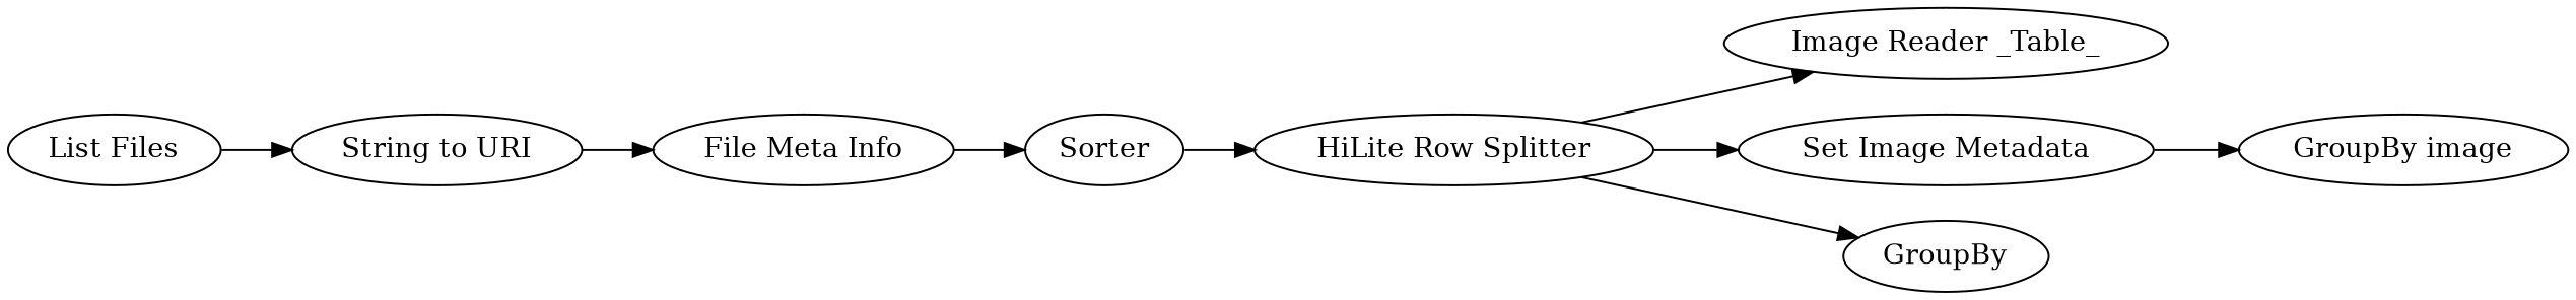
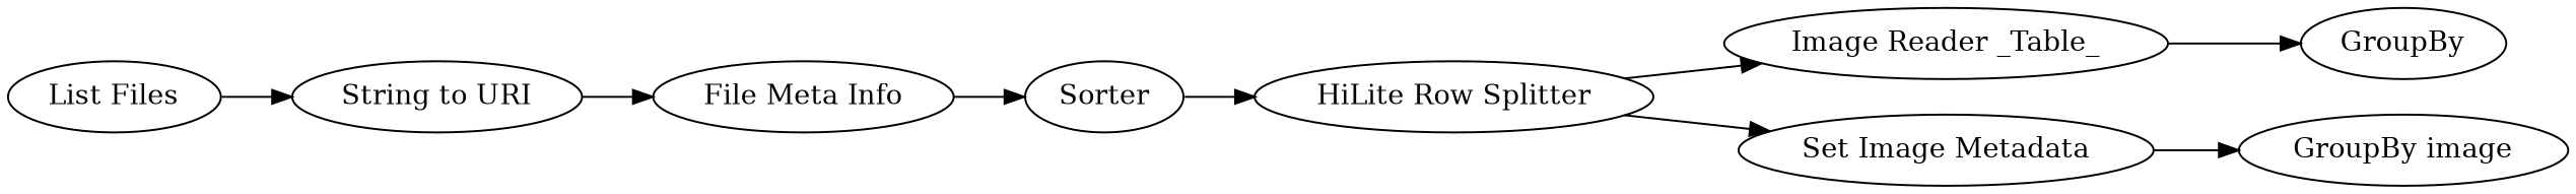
  digraph {
    rankdir=LR
    n1 [label="List Files"]
    n2 [label="String to URI"]
    n3 [label="File Meta Info"]
    n4 [label=Sorter]
    n5 [label="HiLite Row Splitter"]
    n6 [label="Image Reader _Table_"]
    n7 [label="Set Image Metadata"]
    n8 [label=GroupBy]
    n9 [label="GroupBy image"]
    n1 -> n2
    n2 -> n3
    n3 -> n4
    n4 -> n5
    n5 -> n6
    n5 -> n7
-   n5 -> n8
+   n6 -> n8
    n7 -> n9
  }
